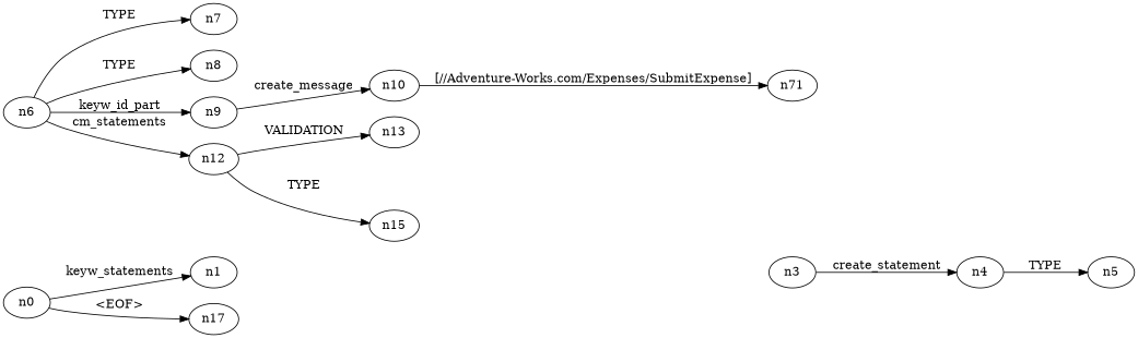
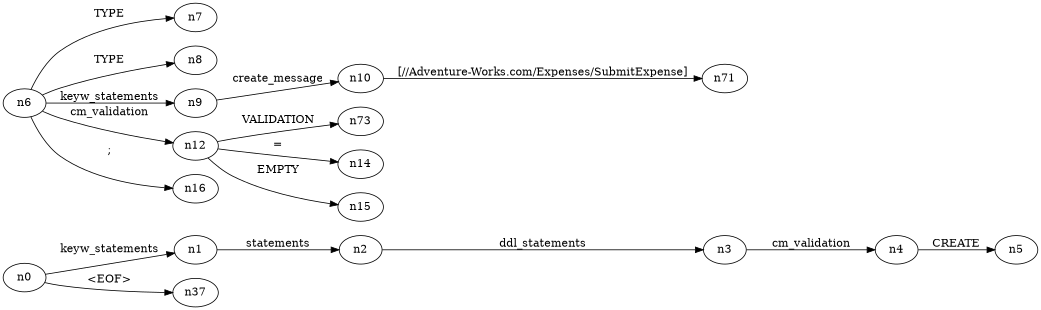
  digraph {
    rankdir=LR
    n0
    n1
-   n17
+   n17 [label=n37]
+   n2
    n3
    n4
    n5
    n6
    n7
    n8
    n9
    n12
+   n16
    n10
-   n13
+   n13 [label=n73]
+   n14
    n15
    n11 [label=n71]
    n0 -> n1 [label=keyw_statements]
    n0 -> n17 [label="<EOF>"]
-   n3 -> n4 [label=create_statement]
-   n4 -> n5 [label=TYPE]
+   n1 -> n2 [label=statements]
+   n2 -> n3 [label=ddl_statements]
+   n3 -> n4 [label=cm_validation]
+   n4 -> n5 [label=CREATE]
    n6 -> n7 [label=TYPE]
    n6 -> n8 [label=TYPE]
-   n6 -> n9 [label=keyw_id_part]
-   n6 -> n12 [label=cm_statements]
+   n6 -> n9 [label=keyw_statements]
+   n6 -> n12 [label=cm_validation]
+   n6 -> n16 [label=";"]
    n9 -> n10 [label=create_message]
    n12 -> n13 [label=VALIDATION]
-   n12 -> n15 [label=TYPE]
+   n12 -> n14 [label="="]
+   n12 -> n15 [label=EMPTY]
    n10 -> n11 [label="[//Adventure-Works.com/Expenses/SubmitExpense]"]
  }
